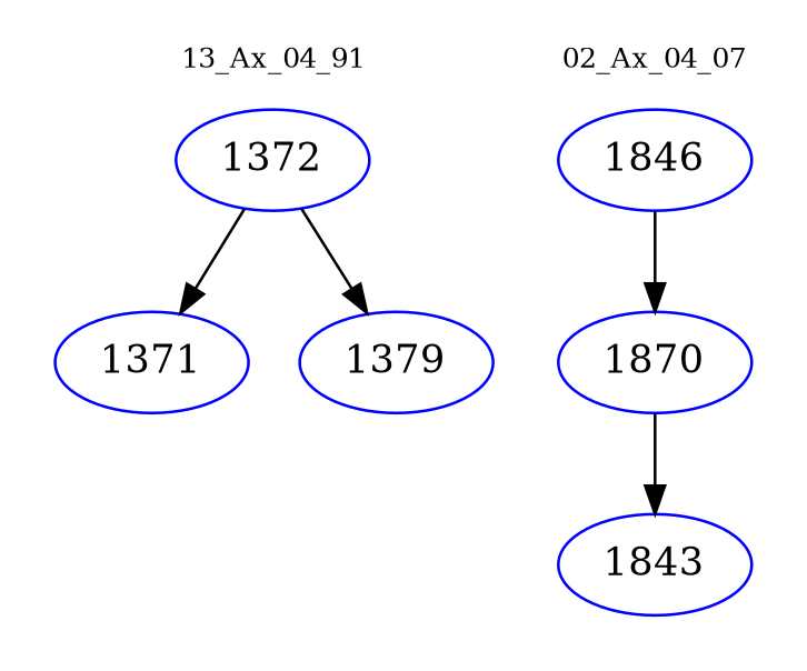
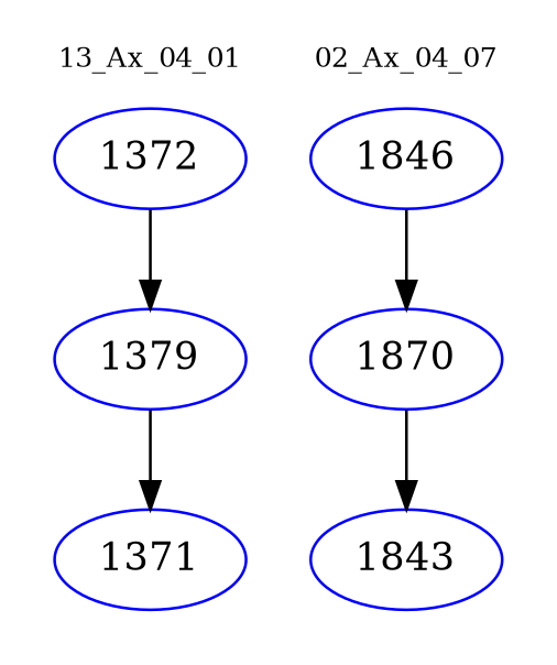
  digraph {
    node [color=blue]
    edge [color=black]
    n1 [label=1372]
    n2 [label=1371]
    n3 [label=1379]
    n4 [label=1846]
    n5 [label=1843]
    n6 [label=1870]
    subgraph cluster_1 {
      color=white
      fontsize=10
-     label="13_Ax_04_91"
+     label="13_Ax_04_01"
      n1
      n2
      n3
    }
    subgraph cluster_2 {
      color=white
      fontsize=10
      label="02_Ax_04_07"
      n4
      n5
      n6
    }
-   n1 -> n2
+   n3 -> n2
    n1 -> n3
    n4 -> n6
    n6 -> n5
  }
